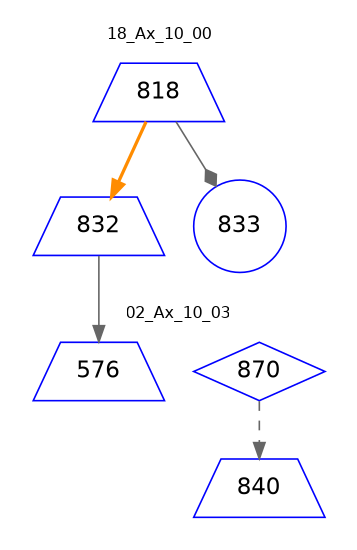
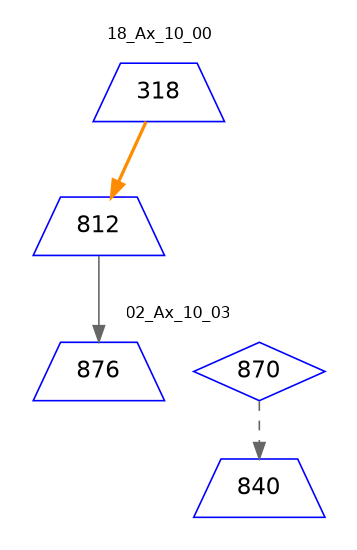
  digraph {
    fontname="DejaVu Sans"
    node [color=blue fontname="DejaVu Sans" shape=trapezium]
    edge [arrowhead=normal color=gray40 fontname="DejaVu Sans" style=solid]
    n1 [label=870 shape=diamond]
    n2 [label=840]
-   n3 [label=576]
-   n4 [label=818]
-   n5 [label=832]
-   n6 [label=833 shape=circle]
+   n3 [label=876]
+   n4 [label=318]
+   n5 [label=812]
    subgraph cluster_1 {
      color=white
      fontsize=10
      label="02_Ax_10_03"
      n1
      n2
      n3
    }
    subgraph cluster_2 {
      color=white
      fontsize=10
      label="18_Ax_10_00"
      n4
      n5
-     n6
    }
    n1 -> n2 [style=dashed]
    n4 -> n5 [color=darkorange style=bold]
-   n4 -> n6 [arrowhead=diamond]
    n5 -> n3
  }
